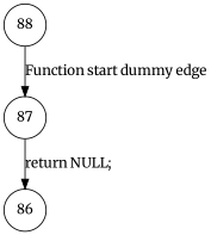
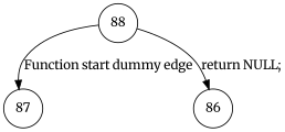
  digraph {
    fontname=Merriweather
    node [fontname=Merriweather shape=circle]
    edge [fontname=Merriweather]
    88
    87
    86
    88 -> 87 [label="Function start dummy edge"]
-   87 -> 86 [label="return NULL;"]
+   88 -> 86 [label="return NULL;"]
  }
